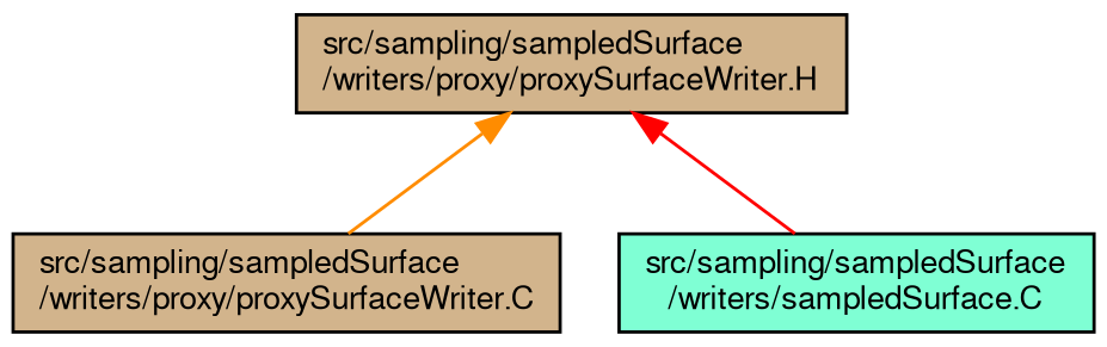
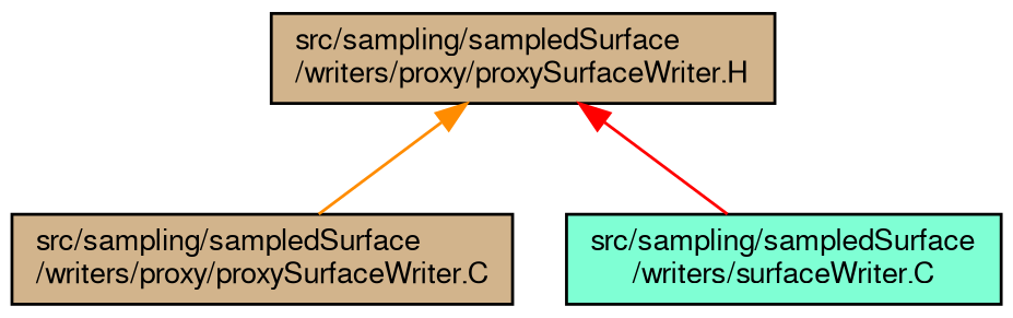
  digraph {
    node [color=black fillcolor=tan fontname=FreeSans fontsize=10 shape=record style=filled]
    edge [dir=back fontname=FreeSans fontsize=10 labelfontname=FreeSans labelfontsize=10 style=solid]
    n1 [fontcolor=black height=0.2 label="src/sampling/sampledSurface\l/writers/proxy/proxySurfaceWriter.H" width=0.4]
    n2 [height=0.2 label="src/sampling/sampledSurface\l/writers/proxy/proxySurfaceWriter.C" width=0.4]
-   n3 [height=0.2 label="src/sampling/sampledSurface\l/writers/sampledSurface.C" width=0.4 fillcolor=aquamarine]
+   n3 [height=0.2 label="src/sampling/sampledSurface\l/writers/surfaceWriter.C" width=0.4 fillcolor=aquamarine]
    n1 -> n2 [color=darkorange]
    n1 -> n3 [color=red]
  }
